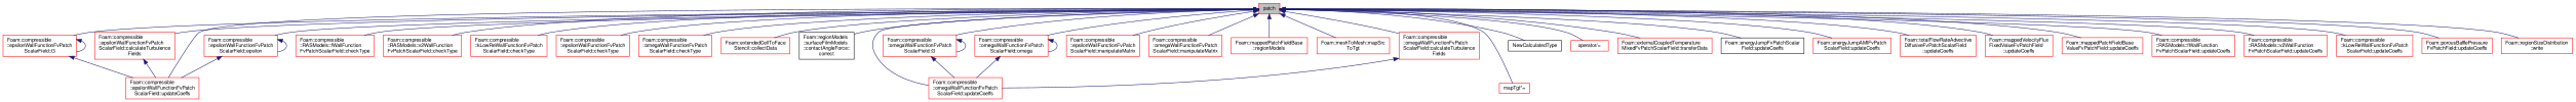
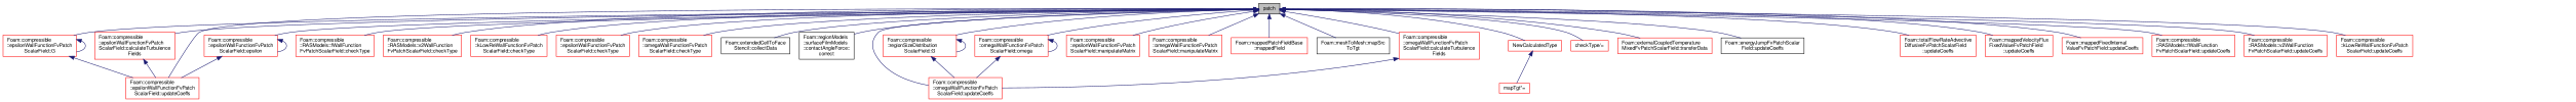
  digraph {
    rankdir=TB
    node [color=red fontname=FreeSans fontsize=10 shape=record]
    edge [color=midnightblue dir=back fontname=FreeSans fontsize=10 labelfontname=FreeSans labelfontsize=10 style=solid]
-   n1 [fillcolor=grey75 fontcolor=black height=0.2 label=patch style=filled width=0.4]
+   n1 [color=black fillcolor=grey75 fontcolor=black height=0.2 label=patch style=filled width=0.4]
    n2 [height=0.2 label="Foam::compressible\l::epsilonWallFunctionFvPatch\lScalarField::calculateTurbulence\lFields" width=0.4]
    n3 [height=0.2 label="Foam::compressible\l::epsilonWallFunctionFvPatch\lScalarField::updateCoeffs" width=0.4]
    n4 [height=0.2 label="Foam::compressible\l::omegaWallFunctionFvPatch\lScalarField::calculateTurbulence\lFields" width=0.4]
    n5 [height=0.2 label="Foam::compressible\l::omegaWallFunctionFvPatch\lScalarField::updateCoeffs" width=0.4]
    n6 [height=0.2 label="Foam::compressible\l::RASModels::fWallFunction\lFvPatchScalarField::checkType" width=0.4]
    n7 [height=0.2 label="Foam::compressible\l::RASModels::v2WallFunction\lFvPatchScalarField::checkType" width=0.4]
    n8 [height=0.2 label="Foam::compressible\l::kLowReWallFunctionFvPatch\lScalarField::checkType" width=0.4]
    n9 [height=0.2 label="Foam::compressible\l::epsilonWallFunctionFvPatch\lScalarField::checkType" width=0.4]
    n10 [height=0.2 label="Foam::compressible\l::omegaWallFunctionFvPatch\lScalarField::checkType" width=0.4]
-   n11 [height=0.2 label="Foam::extendedCellToFace\lStencil::collectData" width=0.4]
+   n11 [color=black height=0.2 label="Foam::extendedCellToFace\lStencil::collectData" width=0.4]
    n12 [color=black height=0.2 label="Foam::regionModels\l::surfaceFilmModels\l::contactAngleForce::\lcorrect" width=0.4]
    n13 [height=0.2 label="Foam::compressible\l::epsilonWallFunctionFvPatch\lScalarField::epsilon" width=0.4]
    n14 [height=0.2 label="Foam::compressible\l::epsilonWallFunctionFvPatch\lScalarField::G" width=0.4]
-   n15 [height=0.2 label="Foam::compressible\l::omegaWallFunctionFvPatch\lScalarField::G" width=0.4]
+   n15 [height=0.2 label="Foam::compressible\l::regionSizeDistribution\lScalarField::G" width=0.4]
    n16 [height=0.2 label="Foam::compressible\l::epsilonWallFunctionFvPatch\lScalarField::manipulateMatrix" width=0.4]
    n17 [height=0.2 label="Foam::compressible\l::omegaWallFunctionFvPatch\lScalarField::manipulateMatrix" width=0.4]
-   n18 [height=0.2 label="Foam::mappedPatchFieldBase\l::regionModels" width=0.4]
-   n19 [height=0.2 label="Foam::meshToMesh::mapSrc\lToTgt" width=0.4]
-   n20 [color=black height=0.2 label=NewCalculatedType width=0.4]
+   n18 [height=0.2 label="Foam::mappedPatchFieldBase\l::mappedField" width=0.4]
+   n19 [color=black height=0.2 label="Foam::meshToMesh::mapSrc\lToTgt" width=0.4]
+   n20 [height=0.2 label=NewCalculatedType width=0.4]
    n21 [height=0.2 label="Foam::compressible\l::omegaWallFunctionFvPatch\lScalarField::omega" width=0.4]
    n22 [height=0.2 label="mapTgt*=" width=0.4]
-   n23 [height=0.2 label="operator/=" width=0.4]
+   n23 [height=0.2 label="checkType/=" width=0.4]
    n24 [height=0.2 label="Foam::externalCoupledTemperature\lMixedFvPatchScalarField::transferData" width=0.4]
    n25 [color=black height=0.2 label="Foam::energyJumpFvPatchScalar\lField::updateCoeffs" width=0.4]
-   n26 [height=0.2 label="Foam::energyJumpAMIFvPatch\lScalarField::updateCoeffs" width=0.4]
    n27 [height=0.2 label="Foam::totalFlowRateAdvective\lDiffusiveFvPatchScalarField\l::updateCoeffs" width=0.4]
    n28 [height=0.2 label="Foam::mappedVelocityFlux\lFixedValueFvPatchField\l::updateCoeffs" width=0.4]
-   n29 [height=0.2 label="Foam::mappedPatchFieldBase\lValueFvPatchField::updateCoeffs" width=0.4]
+   n29 [height=0.2 label="Foam::mappedFixedInternal\lValueFvPatchField::updateCoeffs" width=0.4]
    n30 [height=0.2 label="Foam::compressible\l::RASModels::fWallFunction\lFvPatchScalarField::updateCoeffs" width=0.4]
    n31 [height=0.2 label="Foam::compressible\l::RASModels::v2WallFunction\lFvPatchScalarField::updateCoeffs" width=0.4]
    n32 [height=0.2 label="Foam::compressible\l::kLowReWallFunctionFvPatch\lScalarField::updateCoeffs" width=0.4]
-   n33 [height=0.2 label="Foam::porousBafflePressure\lFvPatchField::updateCoeffs" width=0.4]
-   n34 [height=0.2 label="Foam::regionSizeDistribution\l::write" width=0.4]
    n1 -> n2
    n1 -> n3
    n1 -> n4
    n1 -> n5
    n1 -> n6
    n1 -> n7
    n1 -> n8
    n1 -> n9
    n1 -> n10
    n1 -> n11
    n1 -> n12
    n1 -> n13
    n1 -> n14
    n1 -> n15
    n1 -> n16
    n1 -> n17
    n1 -> n18
    n1 -> n19
    n1 -> n20
    n1 -> n21
-   n1 -> n22
+   n20 -> n22
    n1 -> n23
    n1 -> n24
    n1 -> n25
-   n1 -> n26
    n1 -> n27
    n1 -> n28
    n1 -> n29
    n1 -> n30
    n1 -> n31
    n1 -> n32
-   n1 -> n33
-   n1 -> n34
    n2 -> n3
    n4 -> n5
    n13 -> n3
    n13 -> n13
    n14 -> n3
    n14 -> n14
    n15 -> n5
    n15 -> n15
    n21 -> n5
    n21 -> n21
  }
